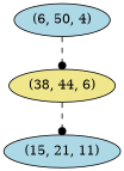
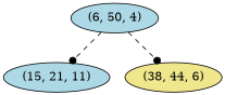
  digraph {
    node [fillcolor=lightblue style=filled]
    edge [arrowhead=dot style=dashed]
    n1 [label="(15, 21, 11)"]
    "(6, 50, 4)"
    "(38, 44, 6)" [fillcolor=khaki]
-   "(38, 44, 6)" -> n1
+   "(6, 50, 4)" -> n1
    "(6, 50, 4)" -> "(38, 44, 6)"
  }
